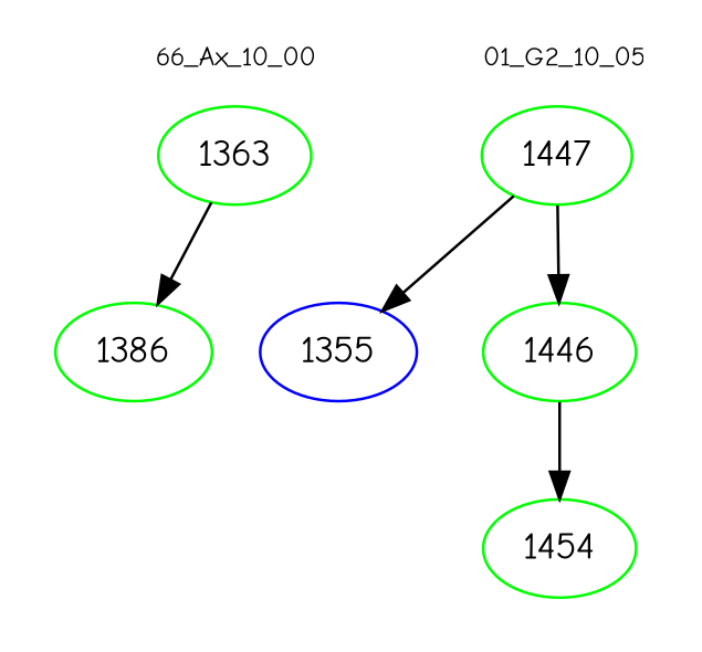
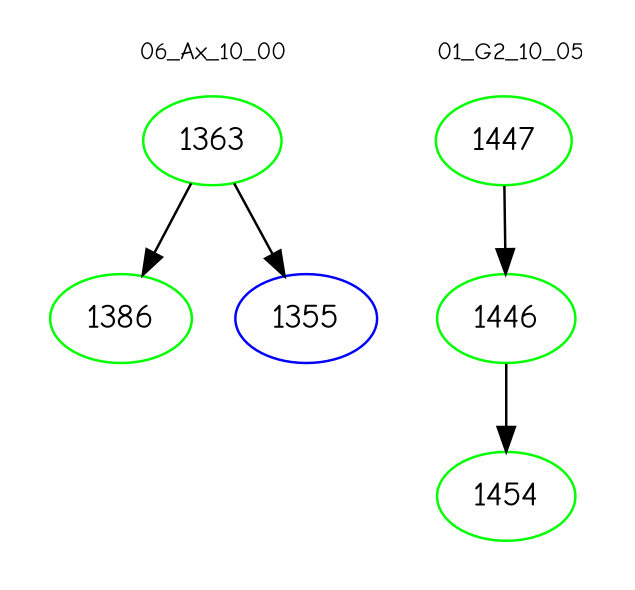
  digraph {
    fontname="Comic Neue"
    node [color=green fontname="Comic Neue"]
    edge [color=black fontname="Comic Neue"]
    n1 [label=1363]
    n2 [color=blue label=1355]
    n3 [label=1386]
    n4 [label=1447]
    n5 [label=1446]
    n6 [label=1454]
    subgraph cluster_1 {
      color=white
      fontsize=10
-     label="66_Ax_10_00"
+     label="06_Ax_10_00"
      n1
      n2
      n3
    }
    subgraph cluster_2 {
      color=white
      fontsize=10
      label="01_G2_10_05"
      n4
      n5
      n6
    }
-   n4 -> n2
+   n1 -> n2
    n1 -> n3
    n4 -> n5
    n5 -> n6
  }
